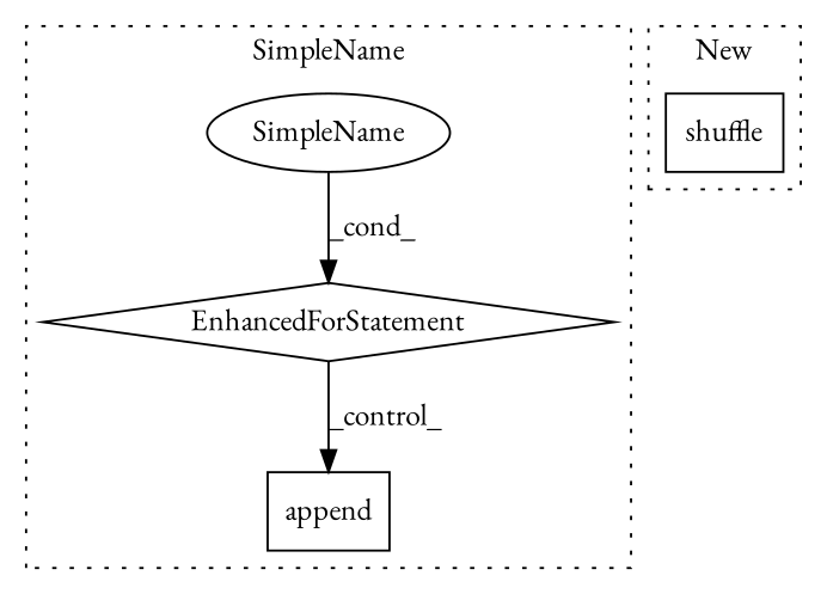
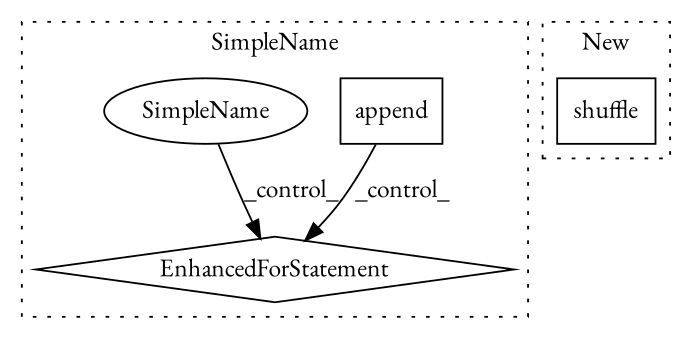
  digraph {
    fontname="EB Garamond"
    node [a=32 fontname="EB Garamond" shape=box]
    edge [fontname="EB Garamond"]
    n1 [l="7,1" label=append s="21657,21678"]
    n2 [a=70 l="57,2" label=EnhancedForStatement s="21557,21638" shape=diamond]
    n3 [a=42 l=1 label=SimpleName s=21618 shape=ellipse]
    n4 [l="8,1" label=shuffle s="558,572"]
    subgraph cluster_1 {
      label=SimpleName
      style=dotted
      n1
      n2
      n3
    }
    subgraph cluster_2 {
      label=New
      style=dotted
      n4
    }
-   n2 -> n1 [label=_control_]
-   n3 -> n2 [label=_cond_]
+   n1 -> n2 [label=_control_]
+   n3 -> n2 [label=_control_]
  }
